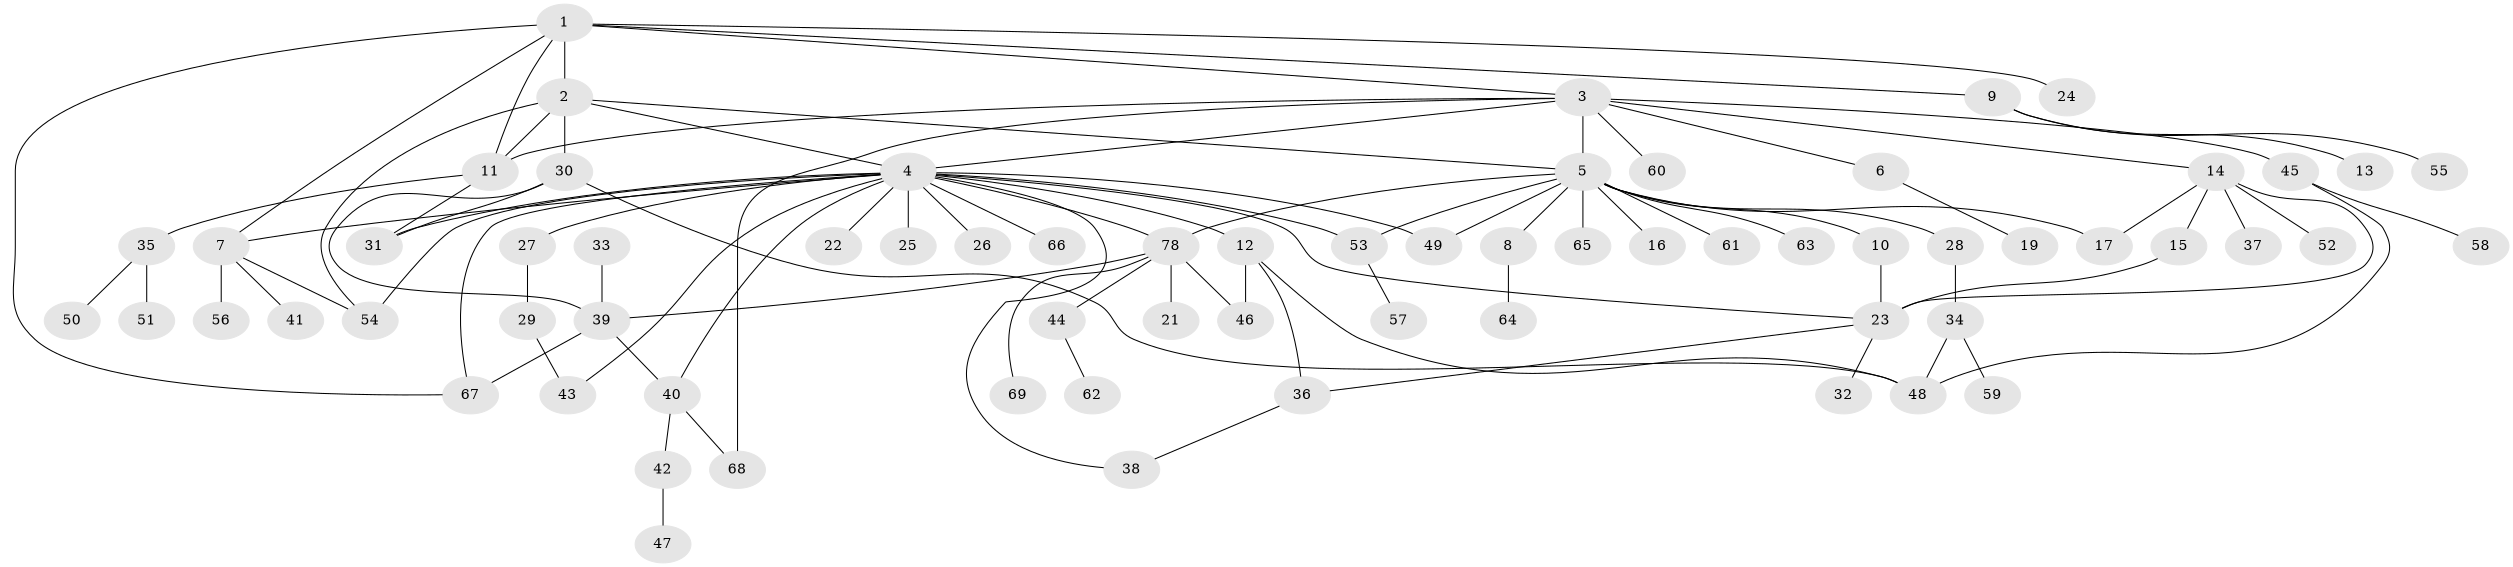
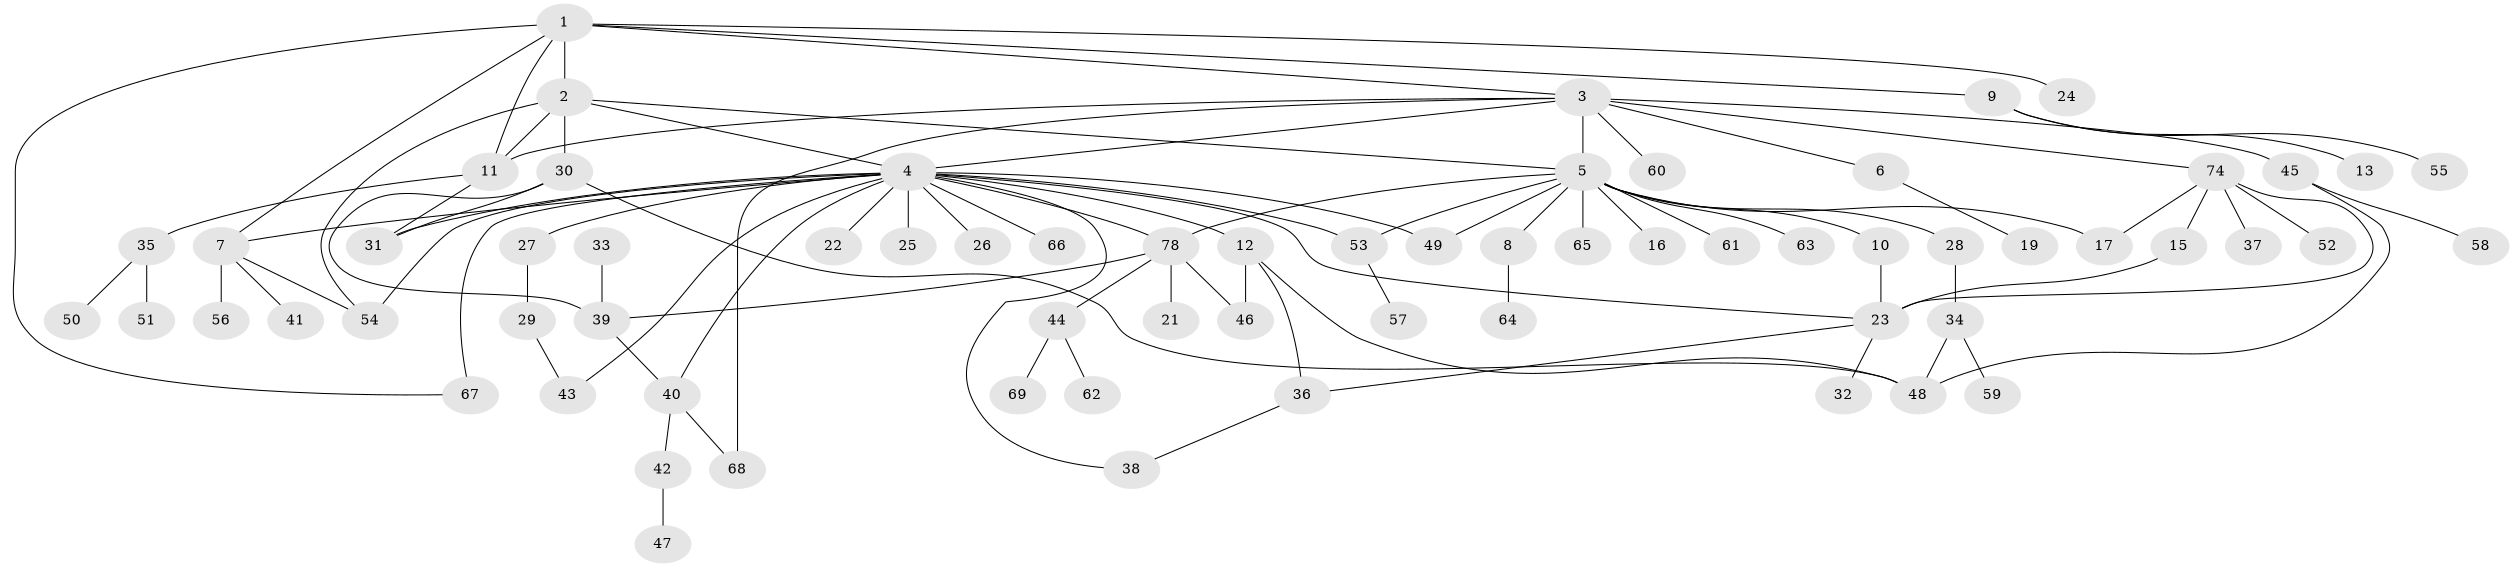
  graph {
    node [color=gray90 style=filled]
    edge [weight=1.0]
    1
    2
    3
    7
    9
    11
    24
    67
    4
    5
    30
    54
    6
-   14
+   14 [label=74]
    45
    60
    68
    41
    56
    13
    55
    31
    35
    33
    39
    12
    n27 [label=78]
    22
    23
    25
    26
    27
    38
    40
    43
    49
    53
    66
    8
    10
    16
    28
    61
    63
    65
    17
    48
    19
    15
    37
    52
    58
    36
    46
    21
    44
    69
    32
    29
    42
    57
    64
    34
    50
    51
    62
    59
    47
    1 -- 2
    1 -- 3
    1 -- 7
    1 -- 9
    1 -- 11
    1 -- 24
    1 -- 67
    2 -- 11
    2 -- 4
    2 -- 5
    2 -- 30
    2 -- 54
    3 -- 11
    3 -- 4
    3 -- 5
    3 -- 6
    3 -- 14
    3 -- 45
    3 -- 60
    3 -- 68
    7 -- 54
    7 -- 41
    7 -- 56
    9 -- 13
    9 -- 55
    11 -- 31
    11 -- 35
    4 -- 7
    4 -- 67
    4 -- 54
    4 -- 31
    4 -- 12
    4 -- n27
    4 -- 22
    4 -- 23
    4 -- 25
    4 -- 26
    4 -- 27
    4 -- 38
    4 -- 40
    4 -- 43
    4 -- 49
    4 -- 53
    4 -- 66
    5 -- n27
    5 -- 49
    5 -- 53
    5 -- 8
    5 -- 10
    5 -- 16
    5 -- 28
    5 -- 61
    5 -- 63
    5 -- 65
    5 -- 17
    30 -- 31
    30 -- 39
    30 -- 48
    6 -- 19
    14 -- 23 [weight=2.0]
    14 -- 17
    14 -- 15
    14 -- 37
    14 -- 52
    45 -- 48
    45 -- 58
    35 -- 50
    35 -- 51
    33 -- 39
-   39 -- 67
    39 -- 40
    12 -- 48
    12 -- 36
    12 -- 46
    n27 -- 39 [weight=2.0]
    n27 -- 46
    n27 -- 21
    n27 -- 44
-   n27 -- 69
+   44 -- 69
    23 -- 36
    23 -- 32
    27 -- 29
    40 -- 68
    40 -- 42
    53 -- 57
    8 -- 64
    10 -- 23
    28 -- 34
    15 -- 23
    36 -- 38
    44 -- 62
    29 -- 43
    42 -- 47
    34 -- 48
    34 -- 59
  }
